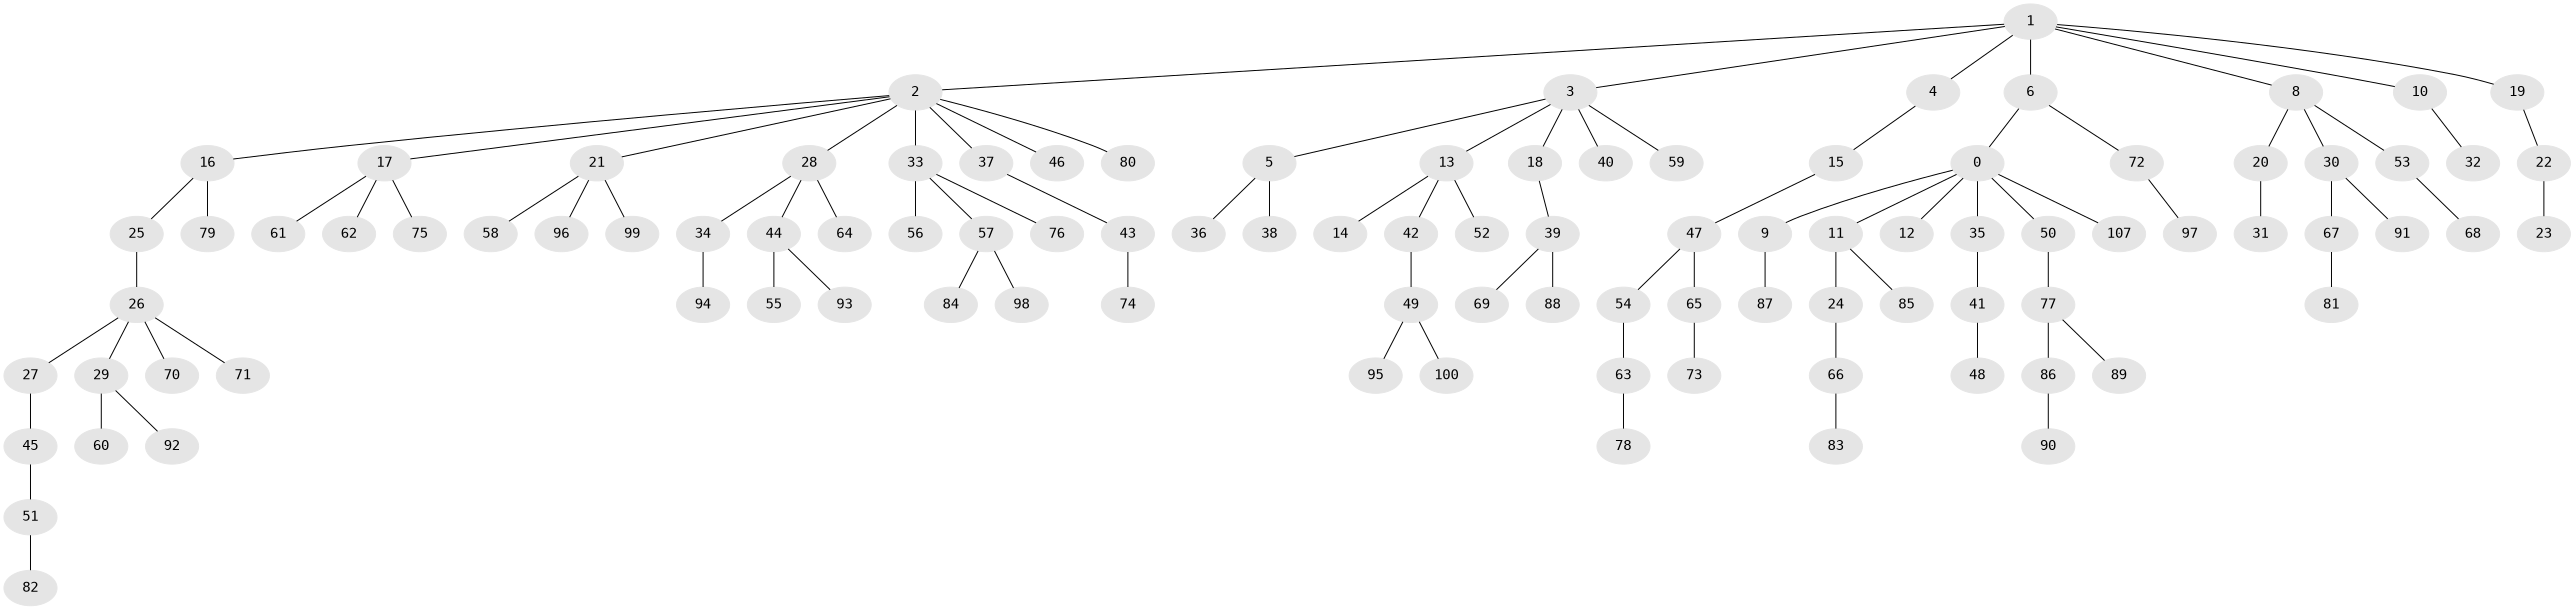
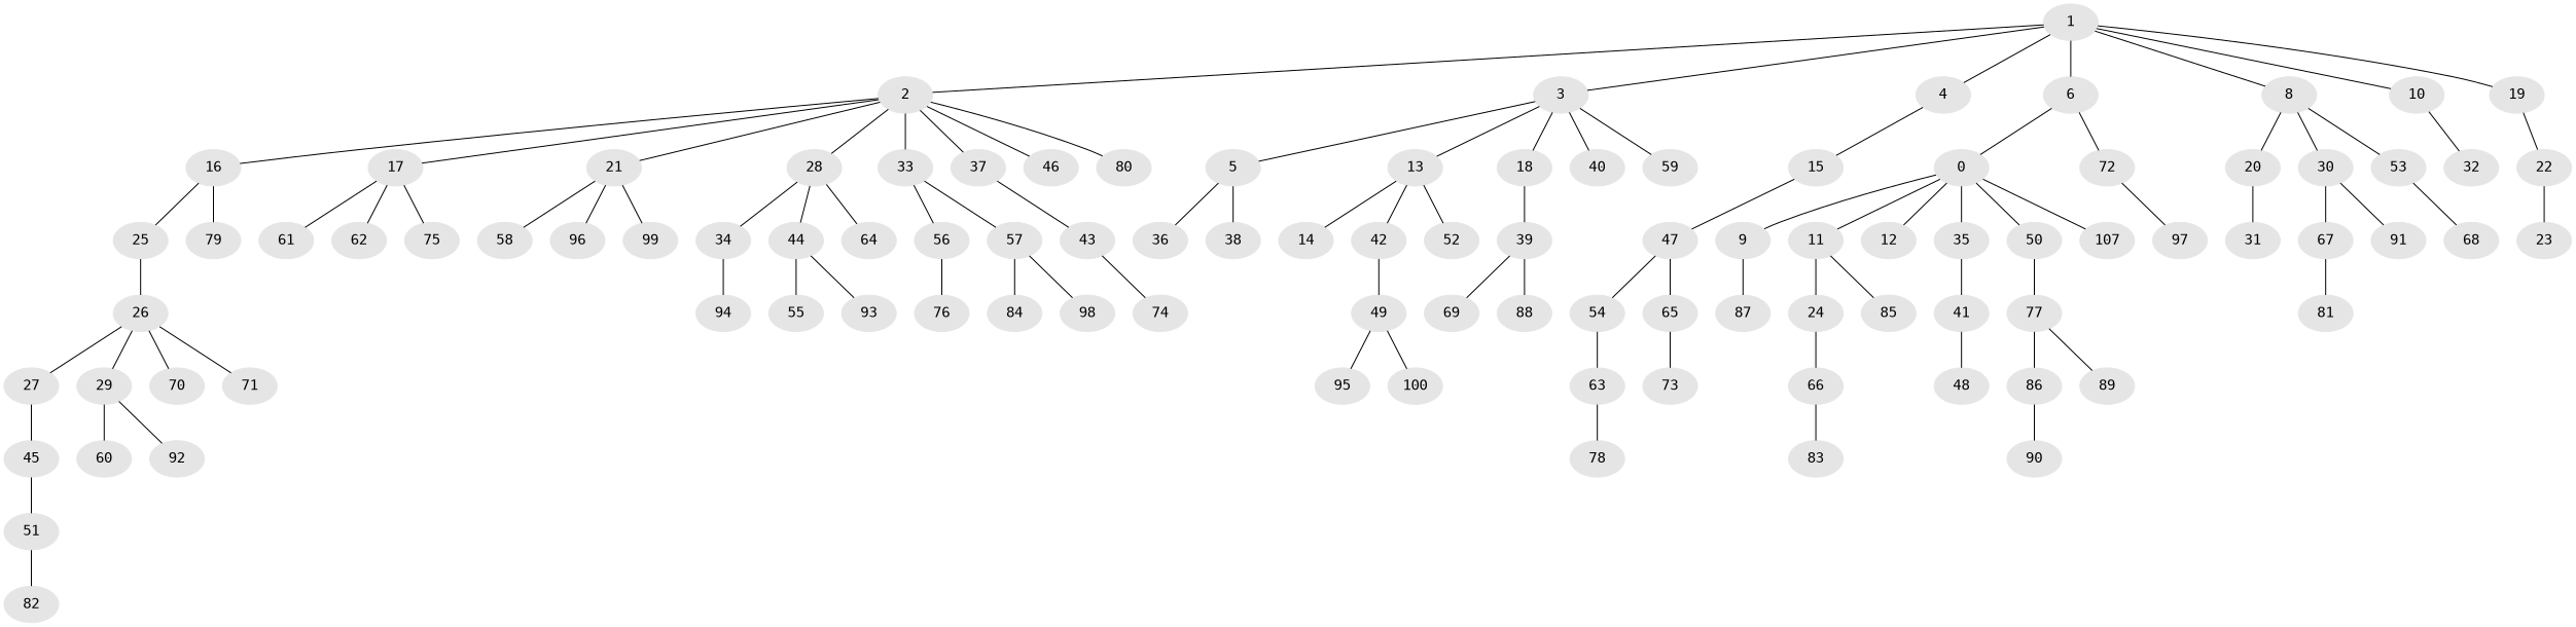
  graph {
    fontname="DejaVu Sans Mono"
    node [color=gray90 fontname="DejaVu Sans Mono" style=filled]
    edge [fontname="DejaVu Sans Mono"]
    1
    2
    3
    4
    6
    8
    10
    19
    16
    17
    21
    28
    33
    37
    46
    80
    5
    13
    18
    40
    59
    15
    n23 [label=0]
    72
    20
    30
    53
    32
    22
    25
    79
    61
    62
    75
    58
    96
    99
    34
    44
    64
    56
    57
    76
    43
    36
    38
    14
    42
    52
    39
    47
    9
    11
    12
    35
    50
    n57 [label=107]
    97
    87
    24
    85
    41
    77
    31
    67
    91
    68
    66
    49
    54
    65
    26
    69
    88
    23
    83
    27
    29
    70
    71
    45
    60
    92
    51
    94
    55
    93
    81
    84
    98
    48
    74
    95
    100
    82
    63
    73
    86
    89
    78
    90
    1 -- 2
    1 -- 3
    1 -- 4
    1 -- 6
    1 -- 8
    1 -- 10
    1 -- 19
    2 -- 16
    2 -- 17
    2 -- 21
    2 -- 28
    2 -- 33
    2 -- 37
    2 -- 46
    2 -- 80
    3 -- 5
    3 -- 13
    3 -- 18
    3 -- 40
    3 -- 59
    4 -- 15
    6 -- n23
    6 -- 72
    8 -- 20
    8 -- 30
    8 -- 53
    10 -- 32
    19 -- 22
    16 -- 25
    16 -- 79
    17 -- 61
    17 -- 62
    17 -- 75
    21 -- 58
    21 -- 96
    21 -- 99
    28 -- 34
    28 -- 44
    28 -- 64
    33 -- 56
    33 -- 57
-   33 -- 76
+   56 -- 76
    37 -- 43
    5 -- 36
    5 -- 38
    13 -- 14
    13 -- 42
    13 -- 52
    18 -- 39
    15 -- 47
    n23 -- 9
    n23 -- 11
    n23 -- 12
    n23 -- 35
    n23 -- 50
    n23 -- n57
    72 -- 97
    20 -- 31
    30 -- 67
    30 -- 91
    53 -- 68
    22 -- 23
    25 -- 26
    34 -- 94
    44 -- 55
    44 -- 93
    57 -- 84
    57 -- 98
    43 -- 74
    42 -- 49
    39 -- 69
    39 -- 88
    47 -- 54
    47 -- 65
    9 -- 87
    11 -- 24
    11 -- 85
    35 -- 41
    50 -- 77
    24 -- 66
    41 -- 48
    77 -- 86
    77 -- 89
    67 -- 81
    66 -- 83
    49 -- 95
    49 -- 100
    54 -- 63
    65 -- 73
    26 -- 27
    26 -- 29
    26 -- 70
    26 -- 71
    27 -- 45
    29 -- 60
    29 -- 92
    45 -- 51
    51 -- 82
    63 -- 78
    86 -- 90
  }
